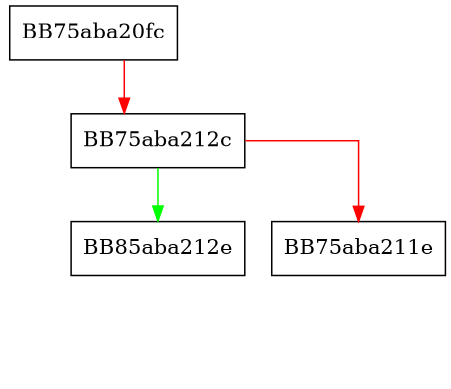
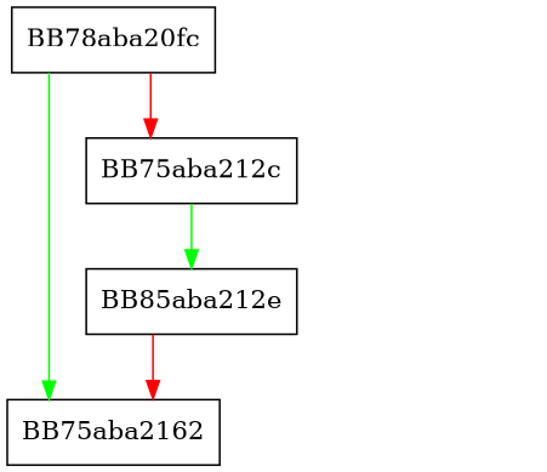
  digraph {
    splines=ortho
    node [shape=box]
    edge [color=red]
-   BB75aba20fc
+   BB75aba20fc [label=BB78aba20fc]
+   BB75aba2162
    n3 [label=BB75aba212c]
    n4 [label=BB85aba212e]
-   BB75aba211e
+   BB75aba20fc -> BB75aba2162 [color=green]
    BB75aba20fc -> n3
    n3 -> n4 [color=green]
-   n3 -> BB75aba211e
+   n4 -> BB75aba2162
  }
